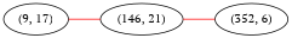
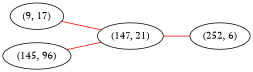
  graph {
    fontname="PT Serif"
    rankdir=LR
    node [fontname="PT Serif"]
    edge [color=red fontname="PT Serif" weight=1]
    "(9, 17)"
-   "(146, 21)"
-   "(252, 6)" [label="(352, 6)"]
+   "(146, 21)" [label="(147, 21)"]
+   "(145, 96)"
+   "(252, 6)"
    "(9, 17)" -- "(146, 21)"
    "(146, 21)" -- "(252, 6)"
+   "(145, 96)" -- "(146, 21)"
  }
